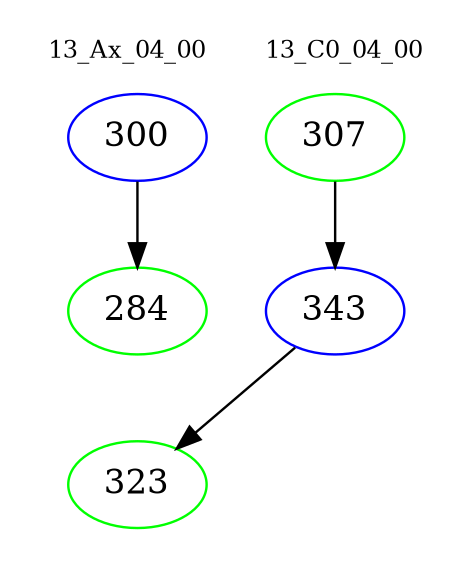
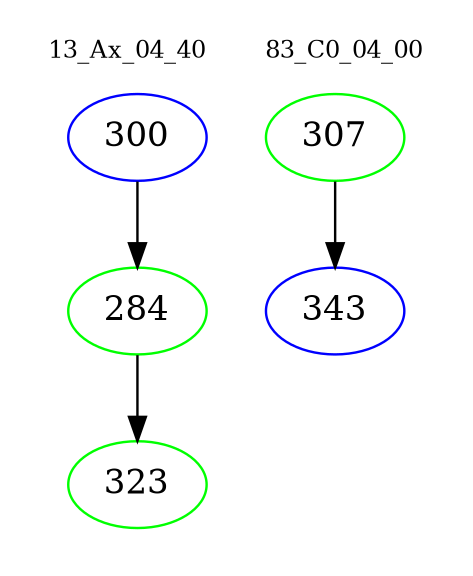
  digraph {
    node [color=green]
    edge [color=black]
    n1 [color=blue label=300]
    n2 [label=284]
    n3 [label=323]
    n4 [label=307]
    n5 [color=blue label=343]
    subgraph cluster_1 {
      color=white
      fontsize=10
-     label="13_Ax_04_00"
+     label="13_Ax_04_40"
      n1
      n2
      n3
    }
    subgraph cluster_2 {
      color=white
      fontsize=10
-     label="13_C0_04_00"
+     label="83_C0_04_00"
      n4
      n5
    }
    n1 -> n2
-   n5 -> n3
+   n2 -> n3
    n4 -> n5
  }
